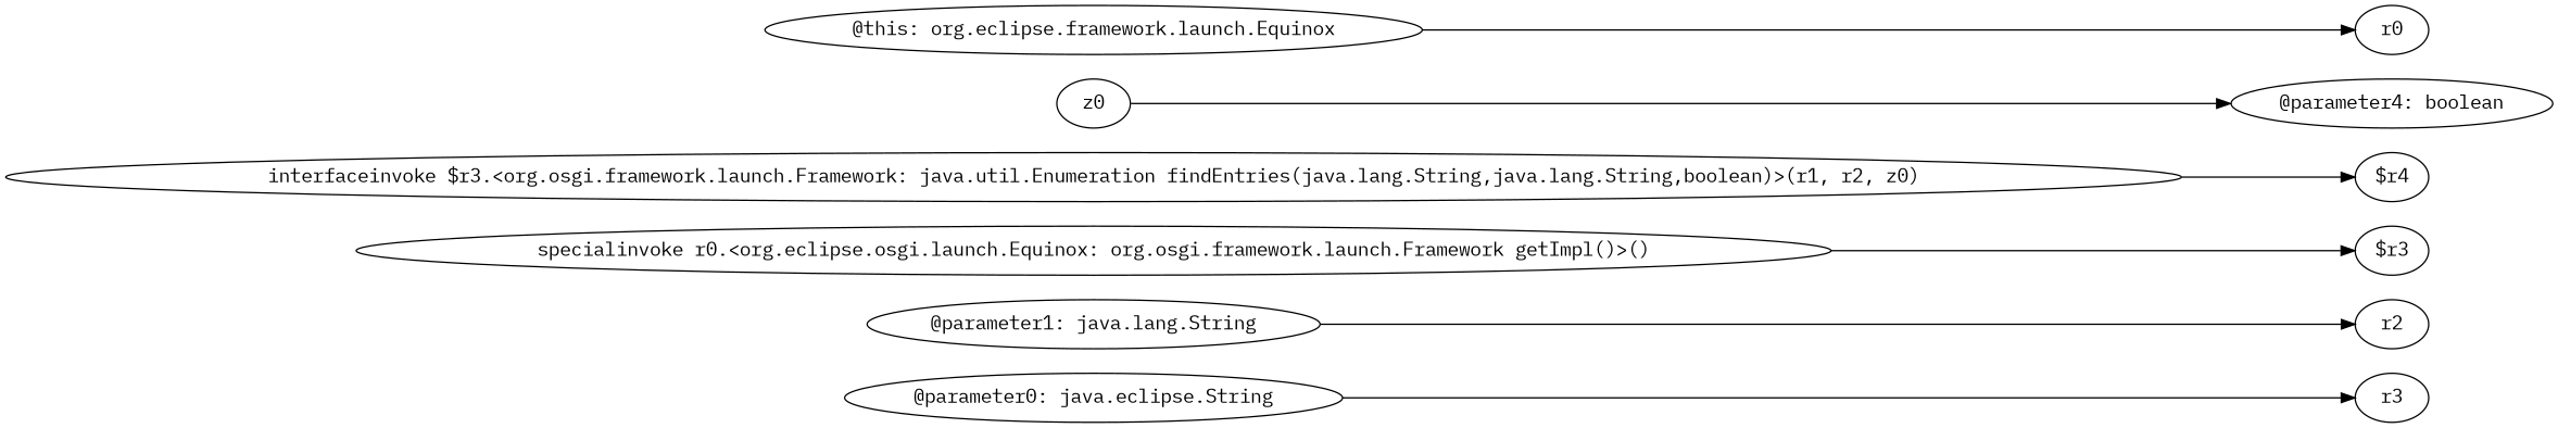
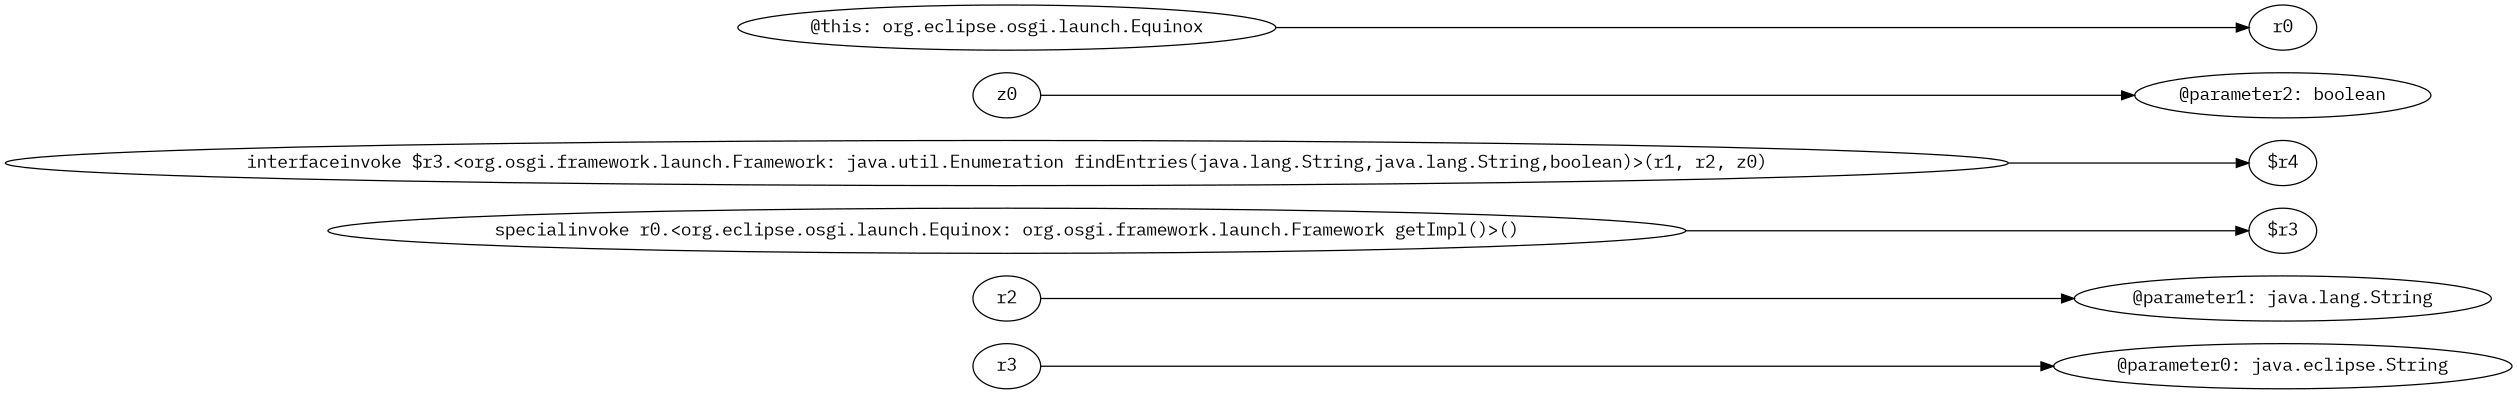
  digraph {
    fontname="IBM Plex Mono"
    rankdir=LR
    node [fontname="IBM Plex Mono"]
    edge [fontname="IBM Plex Mono"]
    n1 [label="@parameter0: java.eclipse.String"]
    n2 [label=r3]
    n3 [label="@parameter1: java.lang.String"]
    n4 [label=r2]
    n5 [label="specialinvoke r0.<org.eclipse.osgi.launch.Equinox: org.osgi.framework.launch.Framework getImpl()>()"]
    n6 [label="$r3"]
    n7 [label="interfaceinvoke $r3.<org.osgi.framework.launch.Framework: java.util.Enumeration findEntries(java.lang.String,java.lang.String,boolean)>(r1, r2, z0)"]
    n8 [label="$r4"]
-   n9 [label="@parameter4: boolean"]
+   n9 [label="@parameter2: boolean"]
    n10 [label=z0]
-   n11 [label="@this: org.eclipse.framework.launch.Equinox"]
+   n11 [label="@this: org.eclipse.osgi.launch.Equinox"]
    n12 [label=r0]
-   n1 -> n2
-   n3 -> n4
+   n2 -> n1
+   n4 -> n3
    n5 -> n6
    n7 -> n8
    n10 -> n9
    n11 -> n12
  }
